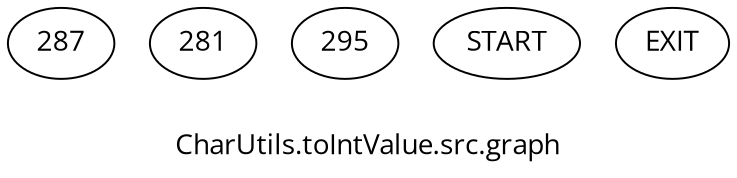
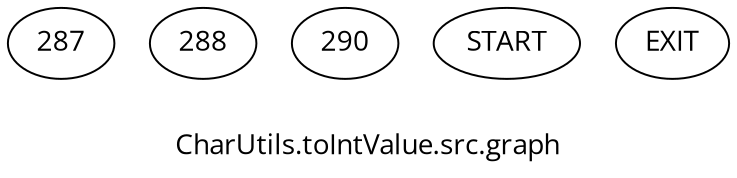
  digraph {
    label="CharUtils.toIntValue.src.graph"
    fontname="Open Sans"
    node [fontname="Open Sans"]
    n1 [label=287]
-   n2 [label=281]
-   n3 [label=295]
+   n2 [label=288]
+   n3 [label=290]
    n4 [label=START]
    n5 [label=EXIT]
  }
